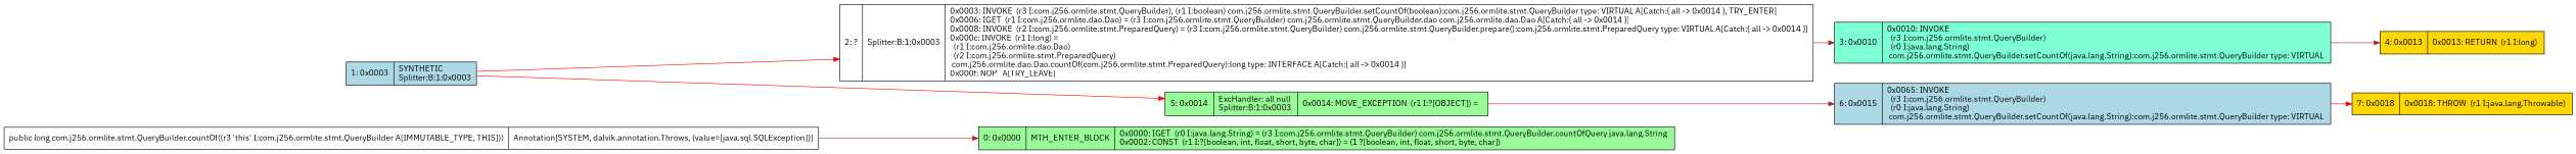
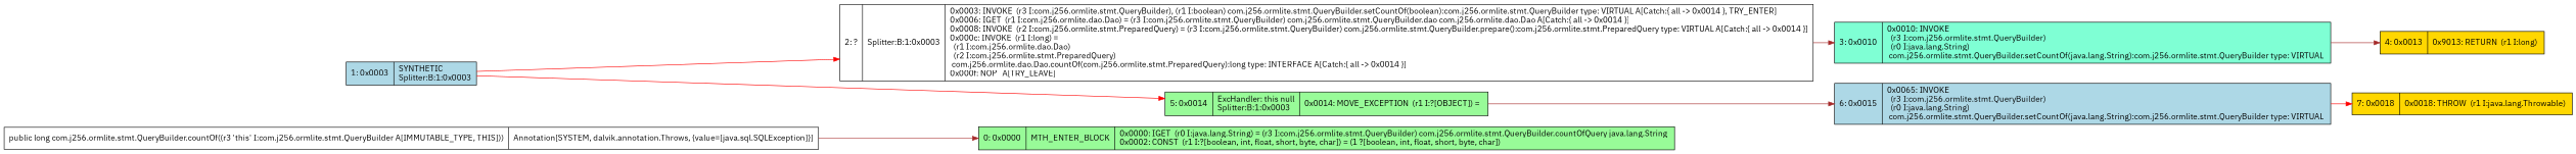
  digraph {
    fontname="IBM Plex Sans"
    rankdir=LR
    node [fillcolor=palegreen fontname="IBM Plex Sans" shape=record style=filled]
    edge [color=brown fontname="IBM Plex Sans"]
    n1 [label="{0\:\ 0x0000|MTH_ENTER_BLOCK\l|0x0000: IGET  (r0 I:java.lang.String) = (r3 I:com.j256.ormlite.stmt.QueryBuilder) com.j256.ormlite.stmt.QueryBuilder.countOfQuery java.lang.String \l0x0002: CONST  (r1 I:?[boolean, int, float, short, byte, char]) = (1 ?[boolean, int, float, short, byte, char]) \l}"]
    n2 [fillcolor=lightblue label="{1\:\ 0x0003|SYNTHETIC\lSplitter:B:1:0x0003\l}"]
    n3 [fillcolor=white label="{2\:\ ?|Splitter:B:1:0x0003\l|0x0003: INVOKE  (r3 I:com.j256.ormlite.stmt.QueryBuilder), (r1 I:boolean) com.j256.ormlite.stmt.QueryBuilder.setCountOf(boolean):com.j256.ormlite.stmt.QueryBuilder type: VIRTUAL A[Catch:\{ all \-\> 0x0014 \}, TRY_ENTER]\l0x0006: IGET  (r1 I:com.j256.ormlite.dao.Dao) = (r3 I:com.j256.ormlite.stmt.QueryBuilder) com.j256.ormlite.stmt.QueryBuilder.dao com.j256.ormlite.dao.Dao A[Catch:\{ all \-\> 0x0014 \}]\l0x0008: INVOKE  (r2 I:com.j256.ormlite.stmt.PreparedQuery) = (r3 I:com.j256.ormlite.stmt.QueryBuilder) com.j256.ormlite.stmt.QueryBuilder.prepare():com.j256.ormlite.stmt.PreparedQuery type: VIRTUAL A[Catch:\{ all \-\> 0x0014 \}]\l0x000c: INVOKE  (r1 I:long) = \l  (r1 I:com.j256.ormlite.dao.Dao)\l  (r2 I:com.j256.ormlite.stmt.PreparedQuery)\l com.j256.ormlite.dao.Dao.countOf(com.j256.ormlite.stmt.PreparedQuery):long type: INTERFACE A[Catch:\{ all \-\> 0x0014 \}]\l0x000f: NOP   A[TRY_LEAVE]\l}"]
-   n4 [label="{5\:\ 0x0014|ExcHandler: all null\lSplitter:B:1:0x0003\l|0x0014: MOVE_EXCEPTION  (r1 I:?[OBJECT]) =  \l}"]
+   n4 [label="{5\:\ 0x0014|ExcHandler: this null\lSplitter:B:1:0x0003\l|0x0014: MOVE_EXCEPTION  (r1 I:?[OBJECT]) =  \l}"]
    n5 [fillcolor=aquamarine label="{3\:\ 0x0010|0x0010: INVOKE  \l  (r3 I:com.j256.ormlite.stmt.QueryBuilder)\l  (r0 I:java.lang.String)\l com.j256.ormlite.stmt.QueryBuilder.setCountOf(java.lang.String):com.j256.ormlite.stmt.QueryBuilder type: VIRTUAL \l}"]
    n6 [fillcolor=lightblue label="{6\:\ 0x0015|0x0065: INVOKE  \l  (r3 I:com.j256.ormlite.stmt.QueryBuilder)\l  (r0 I:java.lang.String)\l com.j256.ormlite.stmt.QueryBuilder.setCountOf(java.lang.String):com.j256.ormlite.stmt.QueryBuilder type: VIRTUAL \l}"]
-   n7 [fillcolor=gold label="{4\:\ 0x0013|0x0013: RETURN  (r1 I:long) \l}"]
+   n7 [fillcolor=gold label="{4\:\ 0x0013|0x9013: RETURN  (r1 I:long) \l}"]
    n8 [fillcolor=gold label="{7\:\ 0x0018|0x0018: THROW  (r1 I:java.lang.Throwable) \l}"]
    n9 [fillcolor=white label="{public long com.j256.ormlite.stmt.QueryBuilder.countOf((r3 'this' I:com.j256.ormlite.stmt.QueryBuilder A[IMMUTABLE_TYPE, THIS]))  | Annotation[SYSTEM, dalvik.annotation.Throws, \{value=[java.sql.SQLException]\}]\l}"]
    n2 -> n3 [color=red]
    n2 -> n4 [color=red]
    n3 -> n5
    n4 -> n6
    n5 -> n7
    n6 -> n8 [color=red]
    n9 -> n1
  }
